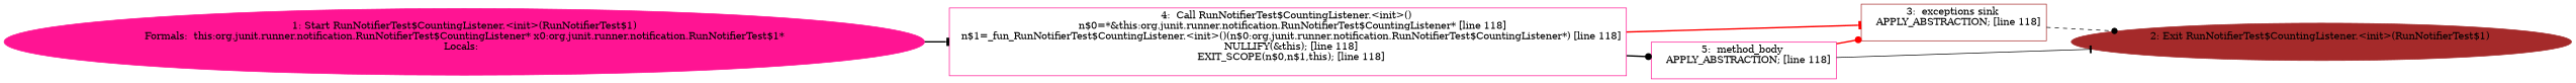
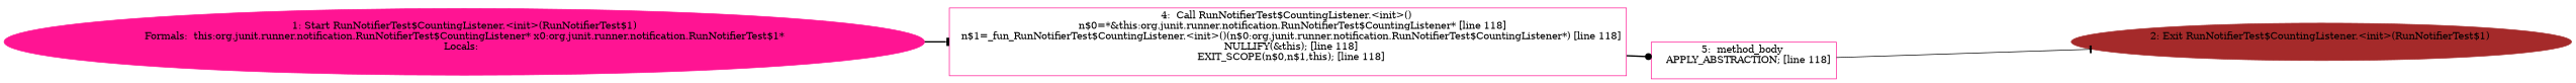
  digraph {
    rankdir=LR
    node [color=deeppink shape=box]
    edge [style=bold arrowhead=tee]
    n1 [label="1: Start RunNotifierTest$CountingListener.<init>(RunNotifierTest$1)\nFormals:  this:org.junit.runner.notification.RunNotifierTest$CountingListener* x0:org.junit.runner.notification.RunNotifierTest$1*\nLocals:  \n  " style=filled shape=""]
    n2 [label="4:  Call RunNotifierTest$CountingListener.<init>() \n   n$0=*&this:org.junit.runner.notification.RunNotifierTest$CountingListener* [line 118]\n  n$1=_fun_RunNotifierTest$CountingListener.<init>()(n$0:org.junit.runner.notification.RunNotifierTest$CountingListener*) [line 118]\n  NULLIFY(&this); [line 118]\n  EXIT_SCOPE(n$0,n$1,this); [line 118]\n "]
-   n3 [label="3:  exceptions sink \n   APPLY_ABSTRACTION; [line 118]\n " color=brown]
    n4 [label="5:  method_body \n   APPLY_ABSTRACTION; [line 118]\n "]
    n5 [color=brown label="2: Exit RunNotifierTest$CountingListener.<init>(RunNotifierTest$1) \n  " style=filled shape=""]
    n1 -> n2
-   n2 -> n3 [color=red]
    n2 -> n4 [arrowhead=dot]
-   n3 -> n5 [style=dashed arrowhead=dot]
-   n4 -> n3 [color=red arrowhead=dot]
    n4 -> n5 [style=solid]
  }
